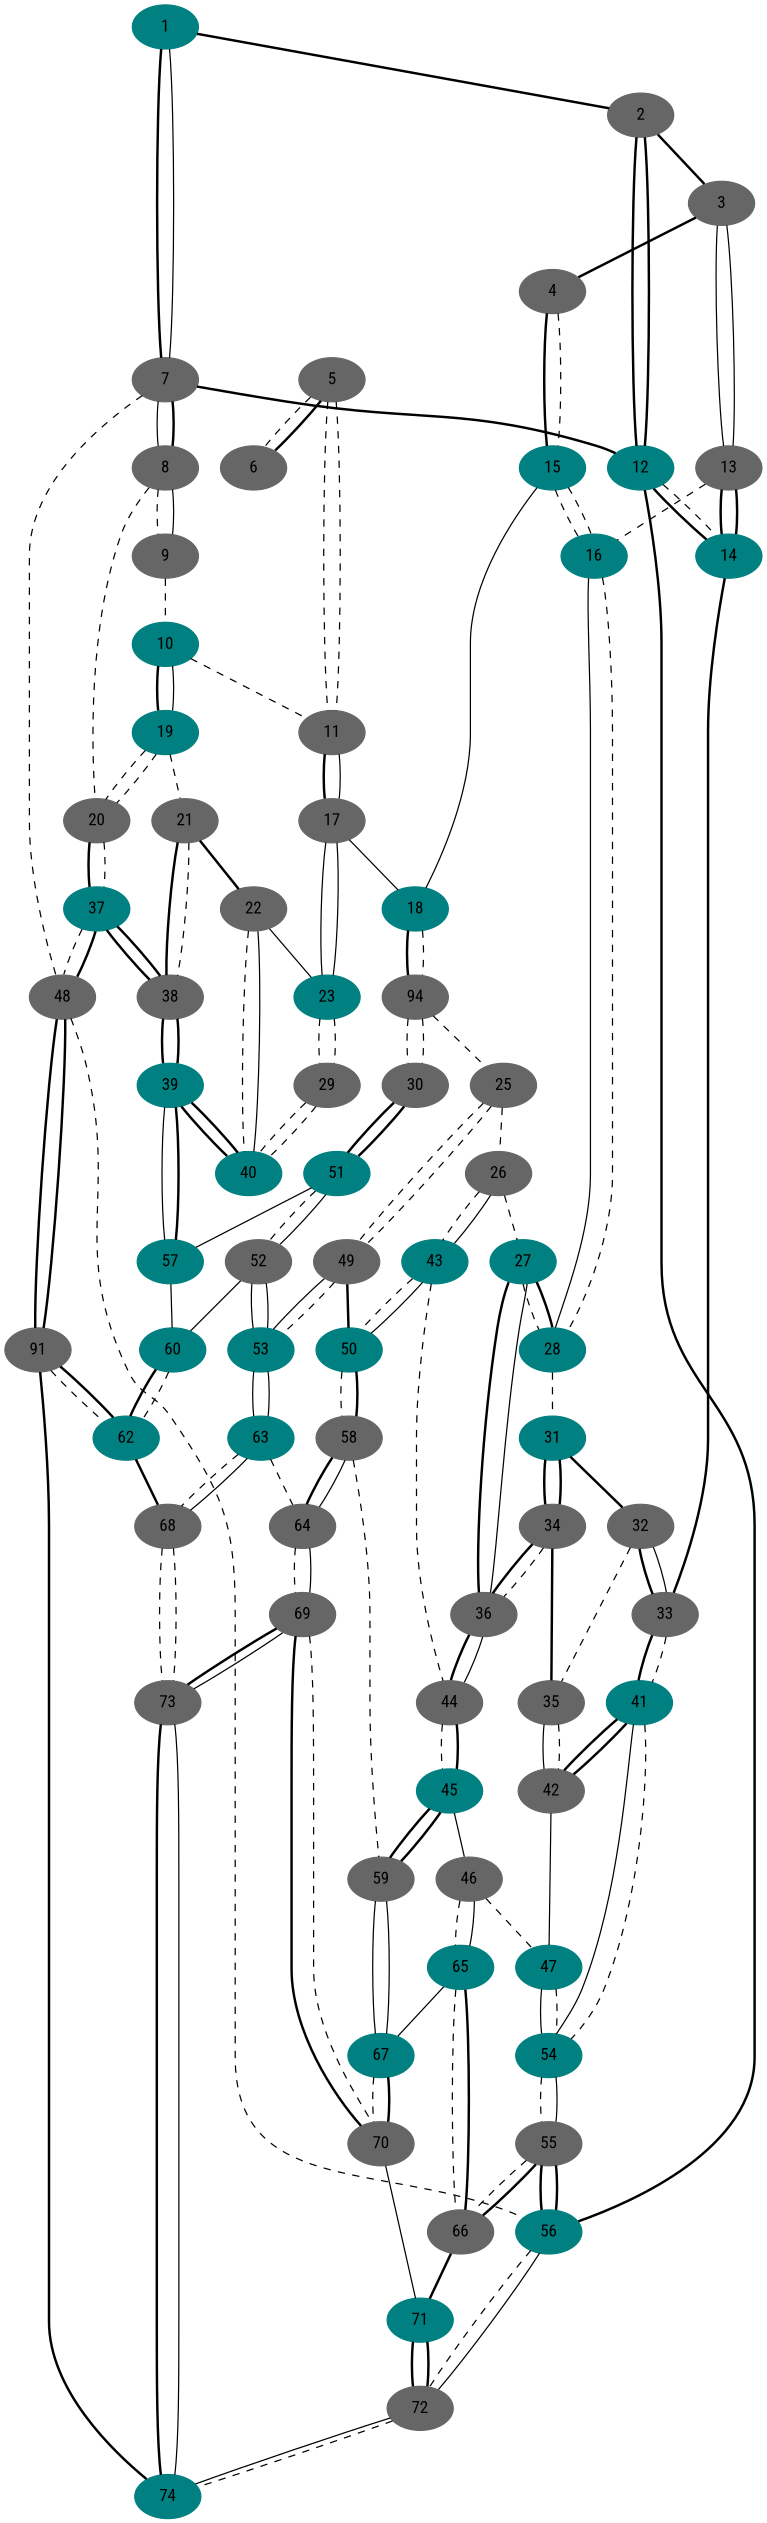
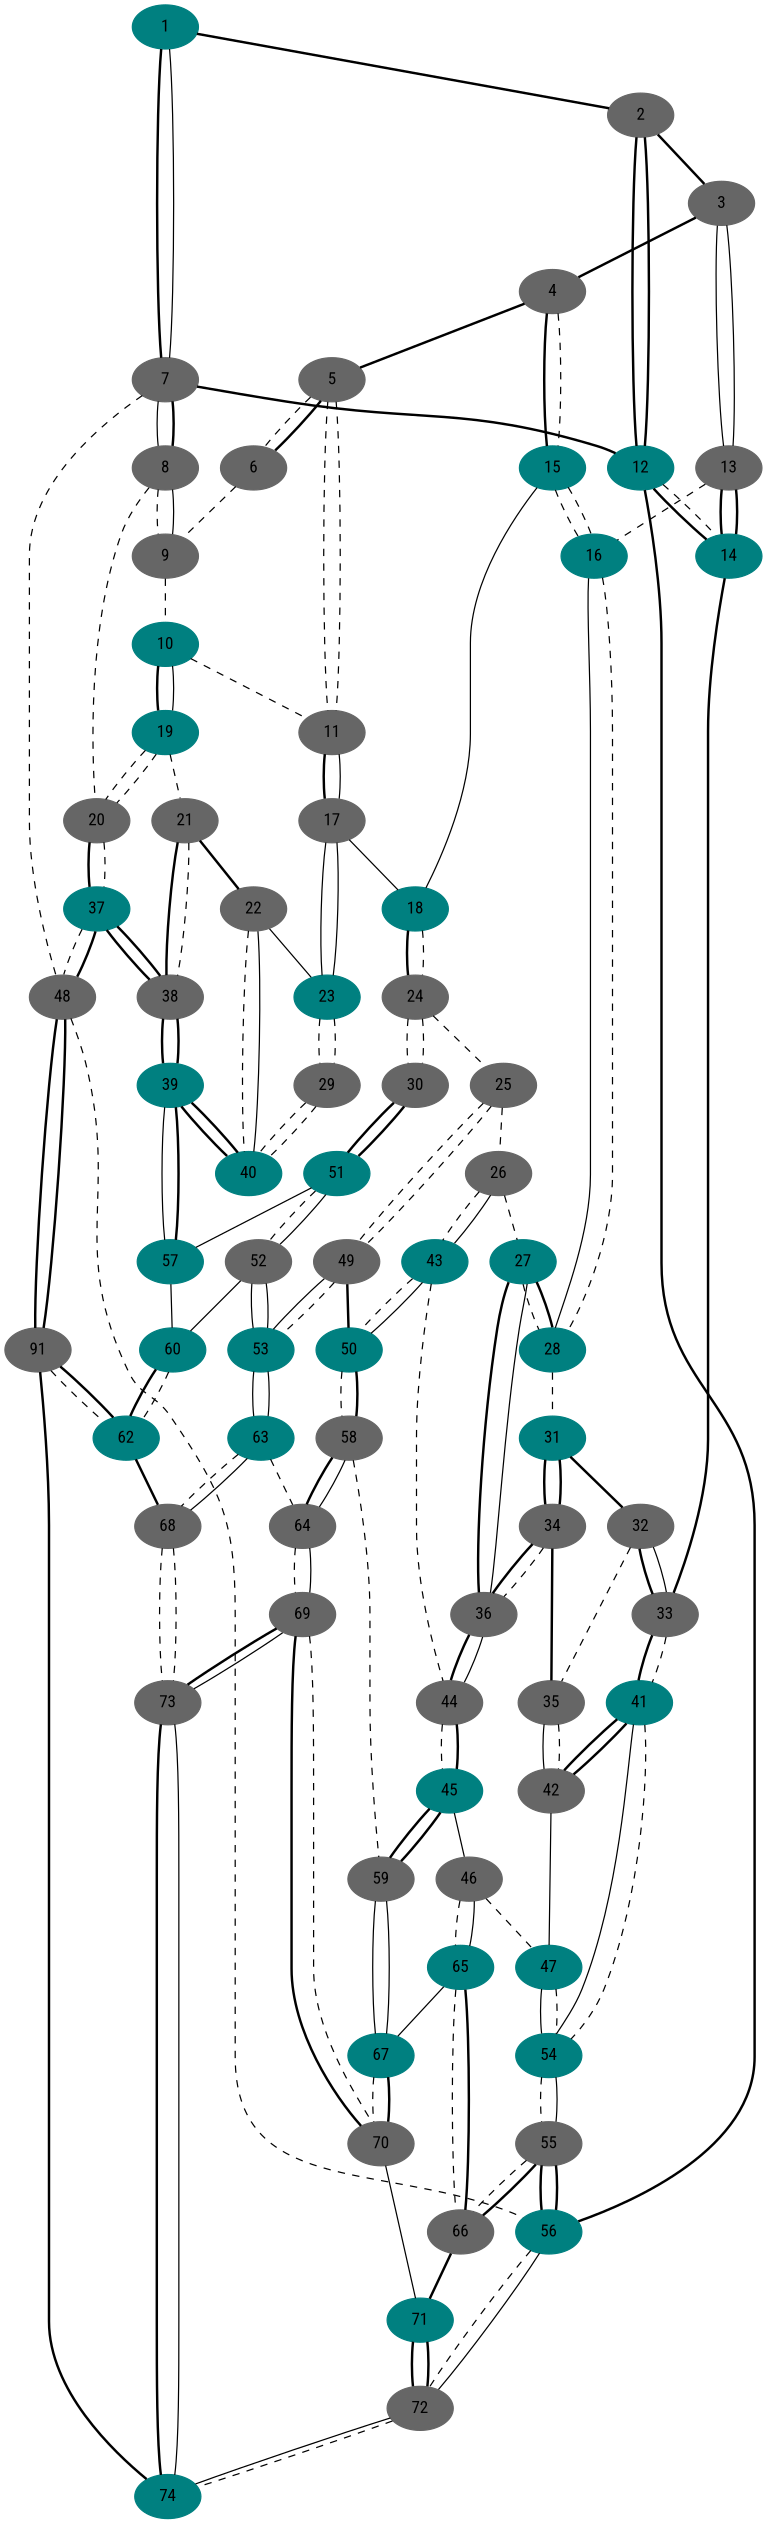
  graph {
    fontname="Roboto Condensed"
    node [color=gray40 fontname="Roboto Condensed" style=filled]
    edge [fontname="Roboto Condensed" style=bold]
    1 [color=teal]
    2
    7
    3
    12 [color=teal]
    8
    48
    4
    13
    14 [color=teal]
    56 [color=teal]
    5
    15 [color=teal]
    16 [color=teal]
    6
    11
    18 [color=teal]
    9
    17
    10 [color=teal]
    20
    n22 [label=91]
    37 [color=teal]
    19 [color=teal]
    21
    23 [color=teal]
    33
    72
    28 [color=teal]
    41 [color=teal]
-   24 [label=94]
+   24
    31 [color=teal]
    29
    25
    30
    22
    38
    40 [color=teal]
    39 [color=teal]
    26
    49
    51 [color=teal]
    27 [color=teal]
    43 [color=teal]
    50 [color=teal]
    53 [color=teal]
    36
    44
    32
    34
    57 [color=teal]
    52
    35
    42
    54 [color=teal]
    47 [color=teal]
    45 [color=teal]
    60 [color=teal]
    55
    58
    46
    59
    65 [color=teal]
    67 [color=teal]
    66
    62 [color=teal]
    74 [color=teal]
    63 [color=teal]
    64
    68
    71 [color=teal]
    69
    70
    73
    1 -- 2
    1 -- 7
    1 -- 7 [style=solid]
    2 -- 3
    2 -- 12
    2 -- 12
    7 -- 12
    7 -- 8 [style=solid]
    7 -- 8
    7 -- 48 [style=dashed]
    3 -- 4
    3 -- 13 [style=solid]
    3 -- 13 [style=solid]
    12 -- 14
    12 -- 14 [style=dashed]
    12 -- 56
    8 -- 9 [style=dashed]
    8 -- 9 [style=solid]
    8 -- 20 [style=dashed]
    48 -- 56 [style=dashed]
    48 -- n22
    48 -- n22
+   4 -- 5
    4 -- 15
    4 -- 15 [style=dashed]
    13 -- 14
    13 -- 14
    13 -- 16 [style=dashed]
    14 -- 33
    56 -- 72 [style=dashed]
    56 -- 72 [style=solid]
    5 -- 6 [style=dashed]
    5 -- 6
    5 -- 11 [style=dashed]
    5 -- 11 [style=dashed]
    15 -- 16 [style=dashed]
    15 -- 16 [style=dashed]
    15 -- 18 [style=solid]
    16 -- 28 [style=solid]
    16 -- 28 [style=dashed]
+   6 -- 9 [style=dashed]
    11 -- 17
    11 -- 17 [style=solid]
    18 -- 24
    18 -- 24 [style=dashed]
    9 -- 10 [style=dashed]
    17 -- 18 [style=solid]
    17 -- 23 [style=solid]
    17 -- 23 [style=solid]
    10 -- 11 [style=dashed]
    10 -- 19
    10 -- 19 [style=solid]
    20 -- 37
    20 -- 37 [style=dashed]
    n22 -- 62 [style=dashed]
    n22 -- 62
    n22 -- 74
    37 -- 48 [style=dashed]
    37 -- 48
    37 -- 38
    37 -- 38
    19 -- 20 [style=dashed]
    19 -- 20 [style=dashed]
    19 -- 21 [style=dashed]
    21 -- 22
    21 -- 38
    21 -- 38 [style=dashed]
    23 -- 29 [style=dashed]
    23 -- 29 [style=dashed]
    33 -- 41
    33 -- 41 [style=dashed]
    72 -- 74 [style=solid]
    72 -- 74 [style=dashed]
    28 -- 31 [style=dashed]
    41 -- 42
    41 -- 42
    41 -- 54 [style=solid]
    41 -- 54 [style=dashed]
    24 -- 25 [style=dashed]
    24 -- 30 [style=dashed]
    24 -- 30 [style=dashed]
    31 -- 32
    31 -- 34
    31 -- 34
    29 -- 40 [style=dashed]
    29 -- 40 [style=dashed]
    25 -- 26 [style=dashed]
    25 -- 49 [style=dashed]
    25 -- 49 [style=dashed]
    30 -- 51
    30 -- 51
    22 -- 23 [style=solid]
    22 -- 40 [style=dashed]
    22 -- 40 [style=solid]
    38 -- 39
    38 -- 39
    39 -- 40
    39 -- 40
    39 -- 57 [style=solid]
    39 -- 57
    26 -- 27 [style=dashed]
    26 -- 43 [style=dashed]
    26 -- 43 [style=solid]
    49 -- 50
    49 -- 53 [style=solid]
    49 -- 53 [style=dashed]
    51 -- 57 [style=solid]
    51 -- 52 [style=dashed]
    51 -- 52 [style=solid]
    27 -- 28 [style=dashed]
    27 -- 28
    27 -- 36
    27 -- 36 [style=solid]
    43 -- 50 [style=dashed]
    43 -- 50 [style=solid]
    43 -- 44 [style=dashed]
    50 -- 58 [style=dashed]
    50 -- 58
    53 -- 63 [style=solid]
    53 -- 63 [style=solid]
    36 -- 44
    36 -- 44 [style=solid]
    44 -- 45 [style=dashed]
    44 -- 45
    32 -- 33
    32 -- 33 [style=solid]
    32 -- 35 [style=dashed]
    34 -- 36
    34 -- 36 [style=dashed]
    34 -- 35
    57 -- 60 [style=solid]
    52 -- 53 [style=solid]
    52 -- 53 [style=solid]
    52 -- 60 [style=solid]
    35 -- 42 [style=solid]
    35 -- 42 [style=dashed]
    42 -- 47 [style=solid]
    54 -- 55 [style=dashed]
    54 -- 55 [style=solid]
    47 -- 54 [style=solid]
    47 -- 54 [style=dashed]
    45 -- 46 [style=solid]
    45 -- 59
    45 -- 59
    60 -- 62
    60 -- 62 [style=dashed]
    55 -- 56
    55 -- 56
    55 -- 66 [style=dashed]
    55 -- 66
    58 -- 59 [style=dashed]
    58 -- 64
    58 -- 64 [style=solid]
    46 -- 47 [style=dashed]
    46 -- 65 [style=dashed]
    46 -- 65 [style=solid]
    59 -- 67 [style=solid]
    59 -- 67 [style=solid]
    65 -- 67 [style=solid]
    65 -- 66 [style=dashed]
    65 -- 66
    67 -- 70 [style=dashed]
    67 -- 70
    66 -- 71
    62 -- 68
    63 -- 64 [style=dashed]
    63 -- 68 [style=dashed]
    63 -- 68 [style=solid]
    64 -- 69 [style=dashed]
    64 -- 69 [style=solid]
    68 -- 73 [style=dashed]
    68 -- 73 [style=dashed]
    71 -- 72
    71 -- 72
    69 -- 70
    69 -- 70 [style=dashed]
    69 -- 73
    69 -- 73 [style=solid]
    70 -- 71 [style=solid]
    73 -- 74
    73 -- 74 [style=solid]
  }
